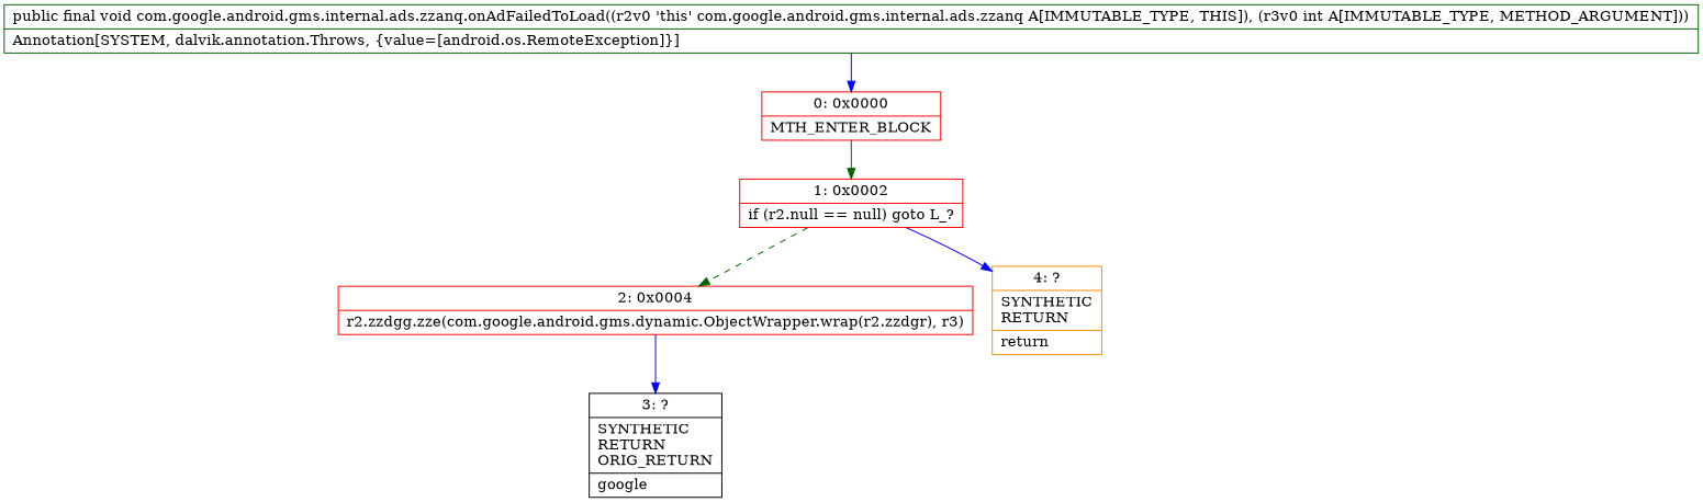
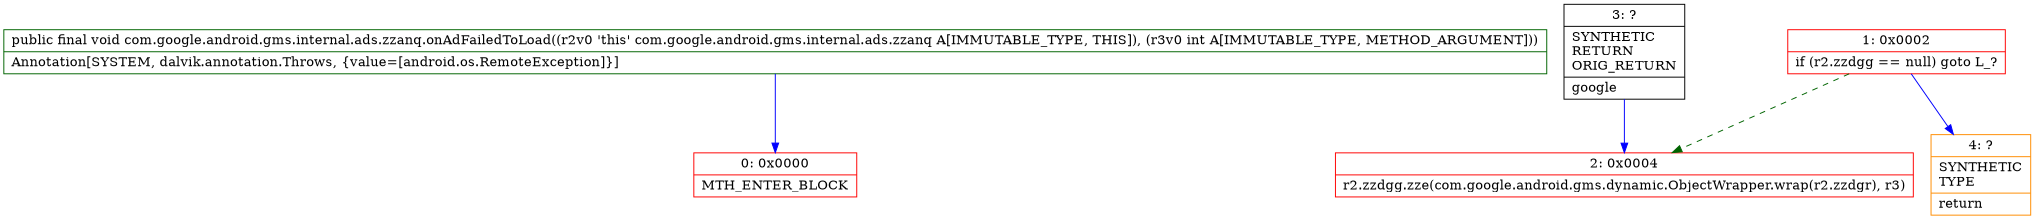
  digraph {
    node [color=red shape=record]
    edge [color=blue]
    n1 [label="{0\:\ 0x0000|MTH_ENTER_BLOCK\l}"]
-   n2 [label="{1\:\ 0x0002|if (r2.null == null) goto L_?\l}"]
+   n2 [label="{1\:\ 0x0002|if (r2.zzdgg == null) goto L_?\l}"]
    n3 [label="{2\:\ 0x0004|r2.zzdgg.zze(com.google.android.gms.dynamic.ObjectWrapper.wrap(r2.zzdgr), r3)\l}"]
-   n4 [color=darkorange label="{4\:\ ?|SYNTHETIC\lRETURN\l|return\l}"]
+   n4 [color=darkorange label="{4\:\ ?|SYNTHETIC\lTYPE\l|return\l}"]
    n5 [color=black label="{3\:\ ?|SYNTHETIC\lRETURN\lORIG_RETURN\l|google\l}"]
    n6 [color=darkgreen label="{public final void com.google.android.gms.internal.ads.zzanq.onAdFailedToLoad((r2v0 'this' com.google.android.gms.internal.ads.zzanq A[IMMUTABLE_TYPE, THIS]), (r3v0 int A[IMMUTABLE_TYPE, METHOD_ARGUMENT]))  | Annotation[SYSTEM, dalvik.annotation.Throws, \{value=[android.os.RemoteException]\}]\l}"]
-   n1 -> n2 [color=darkgreen]
    n2 -> n3 [color=darkgreen style=dashed]
    n2 -> n4
-   n3 -> n5
+   n5 -> n3
    n6 -> n1
  }
